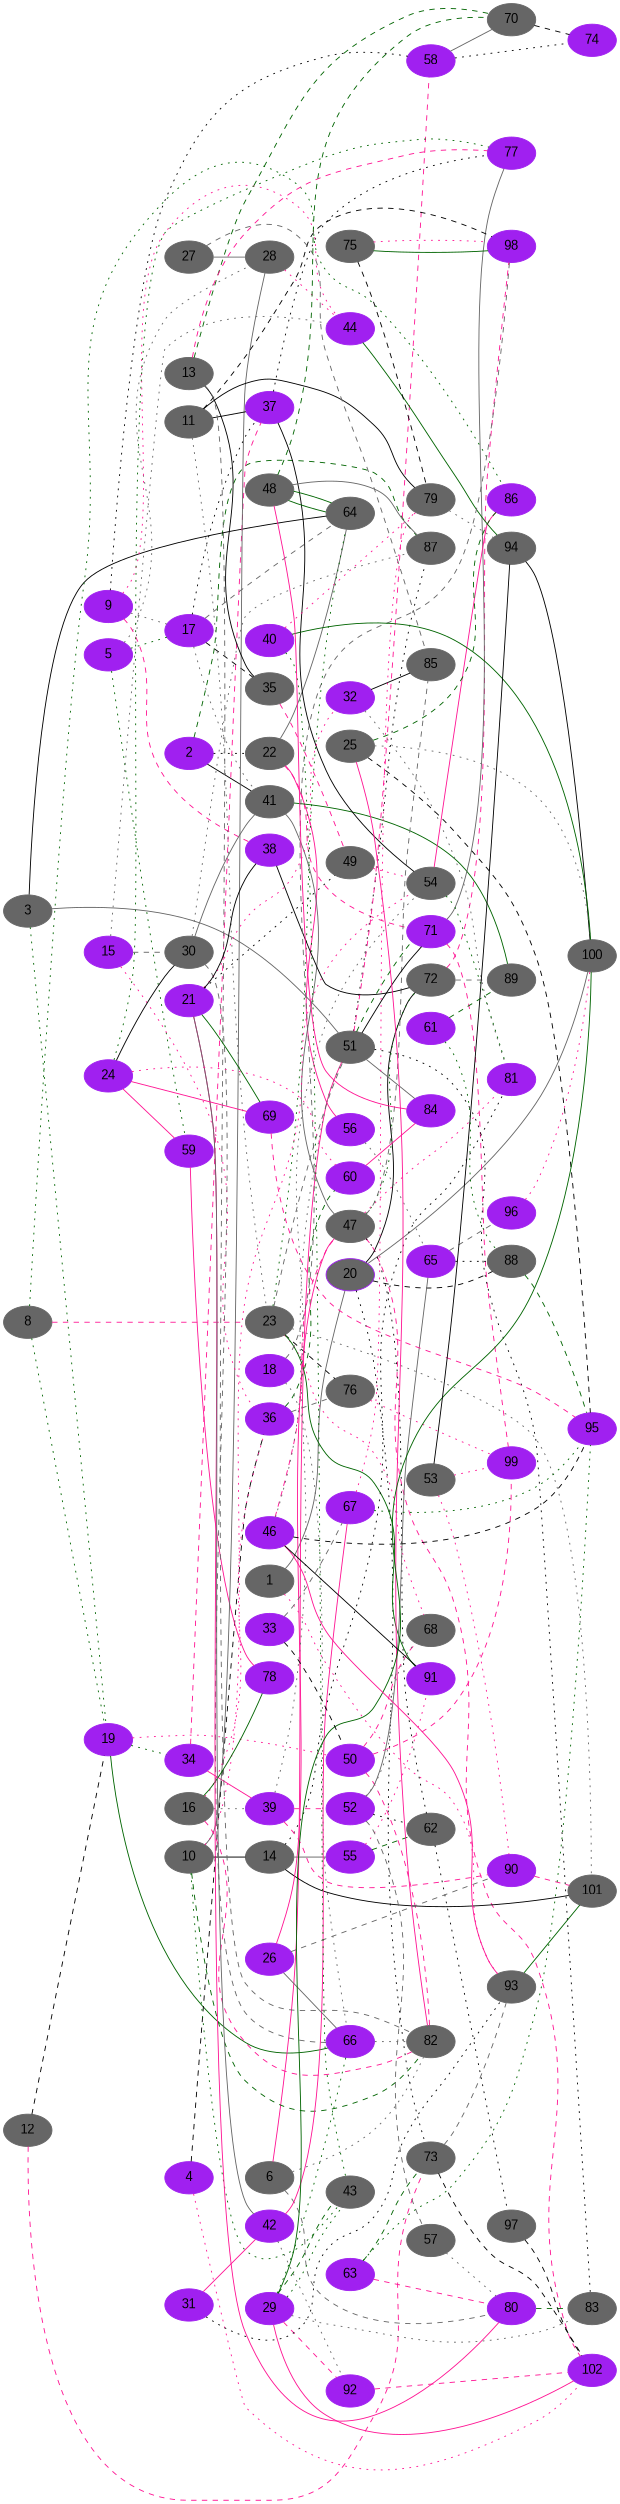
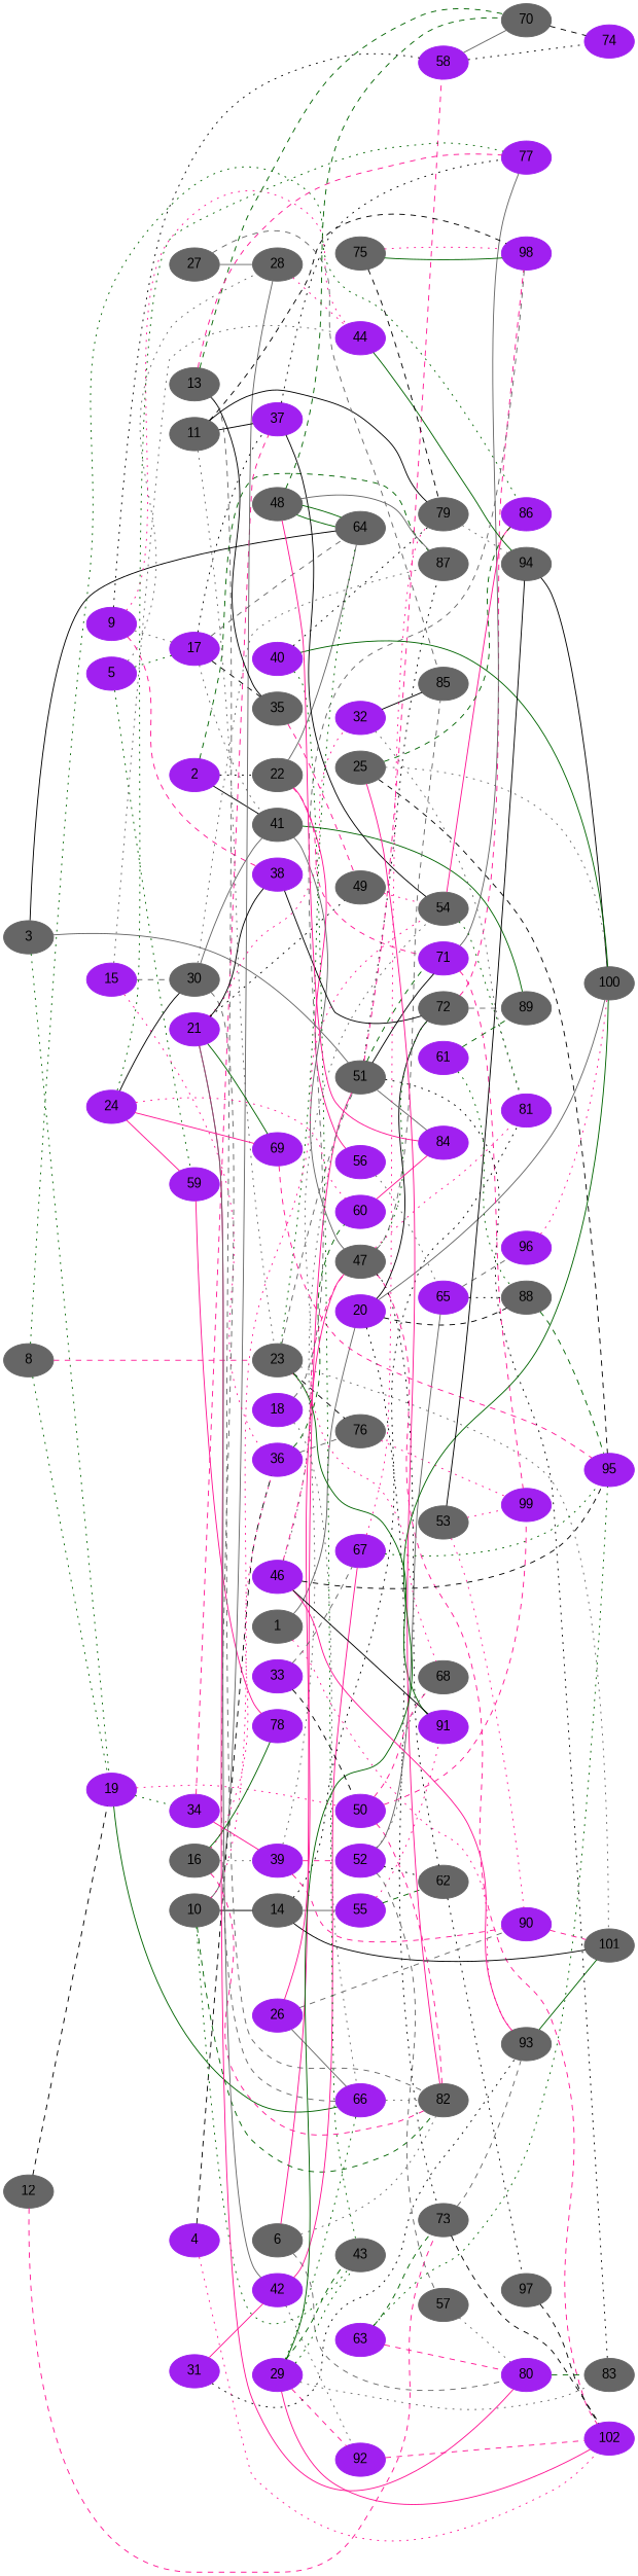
  graph {
    fontname="Liberation Sans"
    rankdir=LR
    node [color=purple fontname="Liberation Sans" style=filled]
    edge [color=deeppink fontname="Liberation Sans" style=dotted]
    1 [color=gray40]
-   20 [fillcolor=gray40]
+   20
    93 [color=gray40]
    73 [color=gray40]
    72 [color=gray40]
    88 [color=gray40]
    100 [color=gray40]
    101 [color=gray40]
    22 [color=gray40]
    2
    41 [color=gray40]
    87 [color=gray40]
    64 [color=gray40]
    56
    71
    47 [color=gray40]
    89 [color=gray40]
    3 [color=gray40]
    19
    51 [color=gray40]
    66
    34
    50
    58
    83 [color=gray40]
    84
    4
    36
    102
    76 [color=gray40]
    60
    5
    17
    28 [color=gray40]
    59
    37
    35 [color=gray40]
    44
    78
    6 [color=gray40]
    80
    82 [color=gray40]
    32
    81
    85 [color=gray40]
    49 [color=gray40]
    54 [color=gray40]
    8 [color=gray40]
    23 [color=gray40]
    86
    68 [color=gray40]
    91
    9
    38
    94 [color=gray40]
    70 [color=gray40]
    74
    10 [color=gray40]
    14 [color=gray40]
    43 [color=gray40]
    55
    11 [color=gray40]
    79 [color=gray40]
    98
    77
    12 [color=gray40]
    13 [color=gray40]
    62 [color=gray40]
    15
    30 [color=gray40]
    16 [color=gray40]
    39
    90
    52
    18
    99
    95
    21
    42
    69
    92
    67
    65
    24
    25 [color=gray40]
    26
    27 [color=gray40]
    29
    31
    33
    57 [color=gray40]
    40
    96
    46
    97 [color=gray40]
    48 [color=gray40]
    53 [color=gray40]
    61
    63
    75 [color=gray40]
    1 -- 20 [color=gray40 style=solid]
    1 -- 93
    20 -- 73 [color=black]
    20 -- 72 [color=black style=solid]
    20 -- 88 [color=black style=dashed]
    20 -- 100 [color=gray40 style=solid]
    93 -- 101 [color=darkgreen style=solid]
    73 -- 93 [color=gray40 style=dashed]
    73 -- 102 [color=black style=dashed]
    72 -- 89 [color=gray40 style=dashed]
    72 -- 98 [style=dashed]
    88 -- 95 [color=darkgreen style=dashed]
    22 -- 64 [color=gray40 style=solid]
    22 -- 56 [style=solid]
    22 -- 71 [style=dashed]
    2 -- 22 [color=black]
    2 -- 41 [color=black style=solid]
    2 -- 87 [color=darkgreen style=dashed]
    41 -- 47 [color=gray40 style=solid]
    41 -- 89 [color=darkgreen style=solid]
    56 -- 65 [color=gray40]
    71 -- 77 [color=gray40 style=solid]
    71 -- 99 [style=dashed]
    47 -- 72 [color=darkgreen]
    47 -- 102 [style=dashed]
    47 -- 81
    47 -- 85 [color=gray40 style=dashed]
    47 -- 62 [color=black]
    3 -- 64 [color=black style=solid]
    3 -- 19 [color=darkgreen]
    3 -- 51 [color=gray40 style=solid]
    19 -- 66 [color=darkgreen style=solid]
    19 -- 34 [color=darkgreen]
    19 -- 50
    51 -- 87 [color=black]
    51 -- 71 [color=black style=solid]
    51 -- 71 [color=darkgreen style=dashed]
    51 -- 58 [style=dashed]
    51 -- 83 [color=black]
    51 -- 84 [color=gray40 style=solid]
    66 -- 82 [color=gray40]
    34 -- 37 [style=dashed]
    34 -- 39 [style=solid]
    50 -- 82 [style=dashed]
    50 -- 68 [style=dashed]
    50 -- 99 [style=dashed]
    58 -- 70 [color=gray40 style=solid]
    58 -- 74 [color=black]
    4 -- 36 [color=black style=dashed]
    4 -- 102
    36 -- 76 [color=gray40 style=dashed]
    36 -- 60 [color=darkgreen style=dashed]
    76 -- 99
    60 -- 84 [style=solid]
    5 -- 17 [color=darkgreen]
    5 -- 28 [color=gray40]
    5 -- 59 [color=darkgreen]
    17 -- 41 [color=gray40]
    17 -- 64 [color=gray40 style=dashed]
    17 -- 37 [color=black]
    17 -- 35 [color=black style=dashed]
    28 -- 44
    59 -- 78 [style=solid]
    37 -- 54 [color=black style=solid]
    37 -- 77 [color=black]
    35 -- 49 [style=dashed]
    44 -- 94 [color=darkgreen style=solid]
    6 -- 51 [style=solid]
    6 -- 80 [color=gray40 style=dashed]
    6 -- 82 [color=gray40]
    80 -- 83 [color=darkgreen style=dashed]
    32 -- 81 [color=gray40]
    32 -- 85 [color=black style=solid]
    49 -- 54
    54 -- 81 [color=darkgreen]
    54 -- 86 [style=solid]
    8 -- 19 [color=darkgreen]
    8 -- 23 [style=dashed]
    8 -- 86 [color=darkgreen]
    23 -- 101 [color=gray40]
    23 -- 64 [color=darkgreen]
    23 -- 51 [color=gray40 style=dashed]
    23 -- 76 [color=black style=dashed]
    23 -- 68
    23 -- 91 [color=darkgreen style=solid]
    9 -- 58 [color=black]
    9 -- 17 [color=gray40]
    9 -- 44
    9 -- 38 [style=dashed]
    38 -- 72 [color=black style=solid]
    94 -- 100 [color=black style=solid]
    70 -- 74 [color=black style=dashed]
    10 -- 28 [color=gray40 style=solid]
    10 -- 82 [color=darkgreen style=dashed]
    10 -- 54
    10 -- 14 [color=black style=solid]
    10 -- 43 [color=darkgreen]
    14 -- 101 [color=black style=solid]
    14 -- 81 [color=black]
    14 -- 55 [color=gray40 style=solid]
    55 -- 91
    55 -- 62 [color=darkgreen style=dashed]
    11 -- 37 [color=black style=solid]
    11 -- 23 [color=gray40]
    11 -- 79 [color=black style=solid]
    11 -- 98 [color=black style=dashed]
    79 -- 94 [color=gray40]
    12 -- 73 [style=dashed]
    12 -- 19 [color=black style=dashed]
    13 -- 35 [color=black style=solid]
    13 -- 82 [color=gray40 style=dashed]
    13 -- 70 [color=darkgreen style=dashed]
    13 -- 77 [style=dashed]
    62 -- 97 [color=black]
    15 -- 36
    15 -- 44 [color=gray40]
    15 -- 30 [color=gray40 style=dashed]
    30 -- 41 [color=gray40 style=solid]
    30 -- 87 [color=gray40]
    30 -- 66 [color=gray40 style=dashed]
    16 -- 36
    16 -- 78 [color=darkgreen style=solid]
    16 -- 82 [style=dashed]
    16 -- 39 [color=gray40]
    39 -- 51 [color=gray40]
    39 -- 90 [style=dashed]
    39 -- 52 [style=dashed]
    90 -- 101 [style=dashed]
    52 -- 68 [color=gray40]
    52 -- 62 [color=black]
    52 -- 65 [color=gray40 style=solid]
    52 -- 57 [color=gray40 style=dashed]
    18 -- 66 [color=gray40]
    18 -- 98 [color=gray40 style=dashed]
    21 -- 80 [style=solid]
    21 -- 32
    21 -- 49 [color=black]
    21 -- 38 [color=black style=solid]
    21 -- 42 [color=gray40 style=solid]
    21 -- 69 [color=darkgreen style=solid]
    42 -- 92 [color=gray40]
    42 -- 67 [style=solid]
    69 -- 95 [style=dashed]
    92 -- 102 [style=dashed]
    67 -- 79
    67 -- 95 [color=darkgreen]
    65 -- 88 [color=black]
    65 -- 96 [color=gray40 style=dashed]
    24 -- 60
    24 -- 59 [style=solid]
    24 -- 77 [color=darkgreen]
    24 -- 30 [color=black style=solid]
    24 -- 69 [style=solid]
    25 -- 100 [color=gray40]
    25 -- 82 [style=solid]
    25 -- 86 [color=darkgreen style=dashed]
    25 -- 95 [color=black style=dashed]
    26 -- 47 [style=solid]
    26 -- 66 [color=gray40 style=solid]
    26 -- 90 [color=gray40 style=dashed]
    27 -- 28 [color=gray40 style=solid]
    27 -- 85 [color=gray40 style=dashed]
    29 -- 100 [color=darkgreen style=solid]
    29 -- 66 [color=darkgreen]
    29 -- 83 [color=gray40]
    29 -- 102 [style=solid]
    29 -- 43 [color=darkgreen]
    29 -- 43 [color=darkgreen style=dashed]
    29 -- 92 [style=dashed]
    31 -- 93 [color=black]
    31 -- 42 [style=solid]
    33 -- 50 [color=black style=dashed]
    33 -- 67 [color=gray40 style=dashed]
    57 -- 80 [color=gray40]
    40 -- 100 [color=darkgreen style=solid]
    40 -- 43 [color=darkgreen]
-   40 -- 79
+   40 -- 79 [color=black]
    96 -- 100
    46 -- 93 [style=solid]
    46 -- 47 [style=dashed]
    46 -- 54 [color=gray40]
    46 -- 91 [color=black style=solid]
    46 -- 95 [color=black style=dashed]
    97 -- 102 [color=black style=dashed]
    48 -- 87 [color=gray40 style=solid]
    48 -- 64 [color=darkgreen style=solid]
    48 -- 64 [color=darkgreen style=solid]
    48 -- 84 [style=solid]
    48 -- 70 [color=darkgreen style=dashed]
    53 -- 94 [color=black style=solid]
    53 -- 90
    53 -- 99
    61 -- 88 [color=darkgreen]
    61 -- 89 [color=darkgreen style=dashed]
    63 -- 73 [color=darkgreen style=dashed]
    63 -- 80 [style=dashed]
    63 -- 95 [color=darkgreen]
    75 -- 79 [color=black style=dashed]
    75 -- 98 [color=darkgreen style=solid]
    75 -- 98
  }
